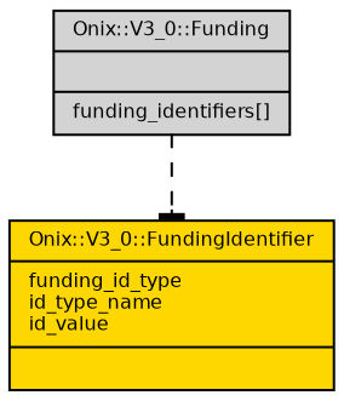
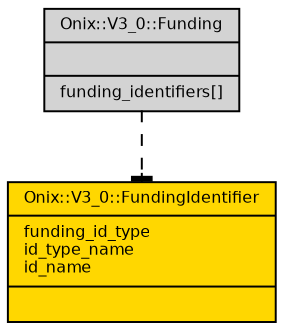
  digraph {
    fontname="Bitstream Vera Sans"
    fontsize=8
    node [fontname="Bitstream Vera Sans" fontsize=8 shape=record style=filled]
    n1 [label="{Onix::V3_0::Funding\l|\l|funding_identifiers[]\l}" fillcolor=lightgrey]
-   n2 [label="{Onix::V3_0::FundingIdentifier\l|funding_id_type\lid_type_name\lid_value\l|\l}" fillcolor=gold]
+   n2 [label="{Onix::V3_0::FundingIdentifier\l|funding_id_type\lid_type_name\lid_name\l|\l}" fillcolor=gold]
    n1 -> n2 [arrowhead=tee fontname="Bitstream Vera Sans" fontsize=8 style=dashed]
  }
